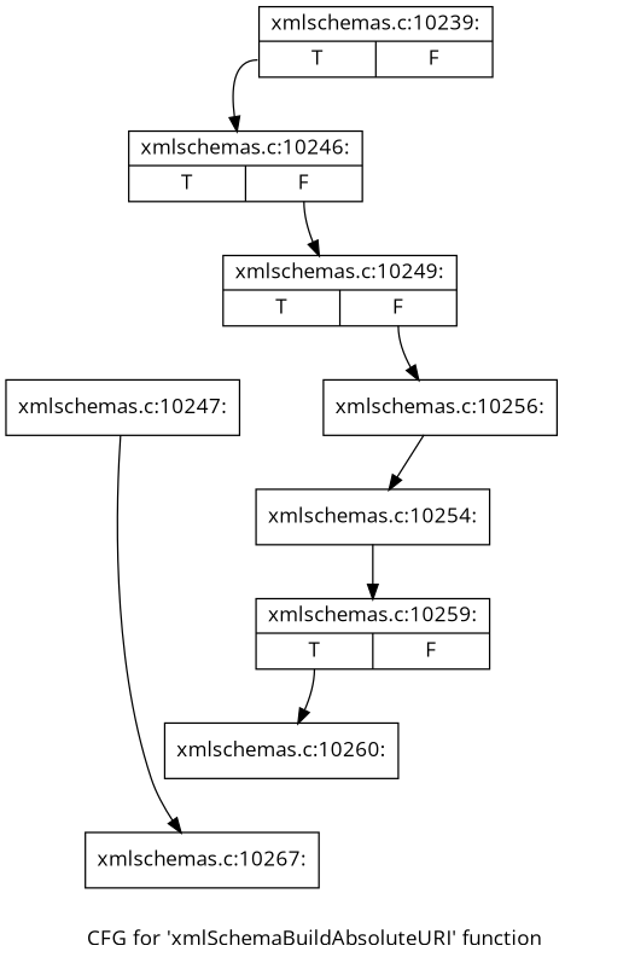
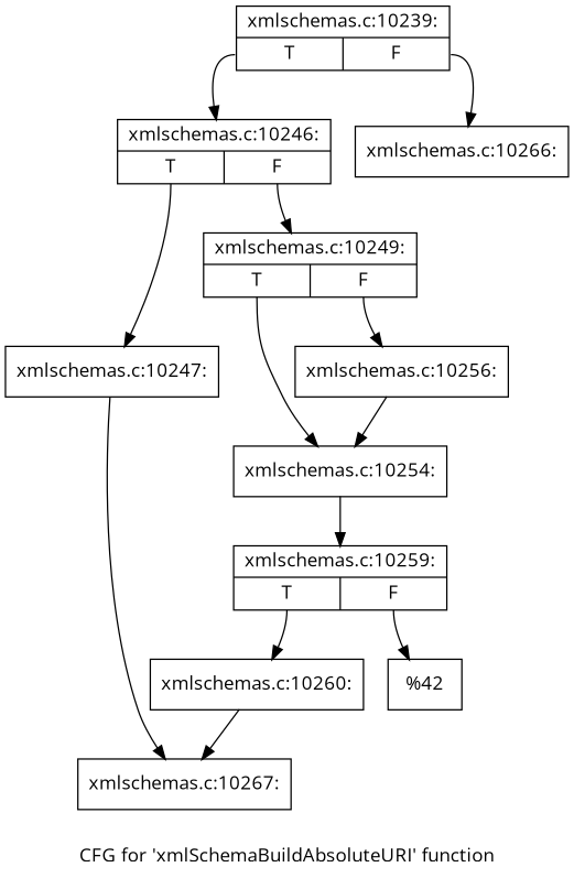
  digraph {
    fontname="Open Sans"
    label="CFG for 'xmlSchemaBuildAbsoluteURI' function"
    node [fontname="Open Sans" shape=record]
    edge [fontname="Open Sans"]
    n1 [label="{xmlschemas.c:10239:|{<s0>T|<s1>F}}"]
    n2 [label="{xmlschemas.c:10246:|{<s0>T|<s1>F}}"]
+   n3 [label="{xmlschemas.c:10266:}"]
    n4 [label="{xmlschemas.c:10247:}"]
    n5 [label="{xmlschemas.c:10249:|{<s0>T|<s1>F}}"]
    n6 [label="{xmlschemas.c:10267:}"]
    n7 [label="{xmlschemas.c:10254:}"]
    n8 [label="{xmlschemas.c:10256:}"]
    n9 [label="{xmlschemas.c:10259:|{<s0>T|<s1>F}}"]
    n10 [label="{xmlschemas.c:10260:}"]
+   n11 [label="{%42}"]
    n1 -> n2 [tailport=s0]
+   n1 -> n3 [tailport=s1]
+   n2 -> n4 [tailport=s0]
    n2 -> n5 [tailport=s1]
    n4 -> n6
+   n5 -> n7 [tailport=s0]
    n5 -> n8 [tailport=s1]
    n7 -> n9
    n8 -> n7
    n9 -> n10 [tailport=s0]
+   n9 -> n11 [tailport=s1]
+   n10 -> n6
  }
